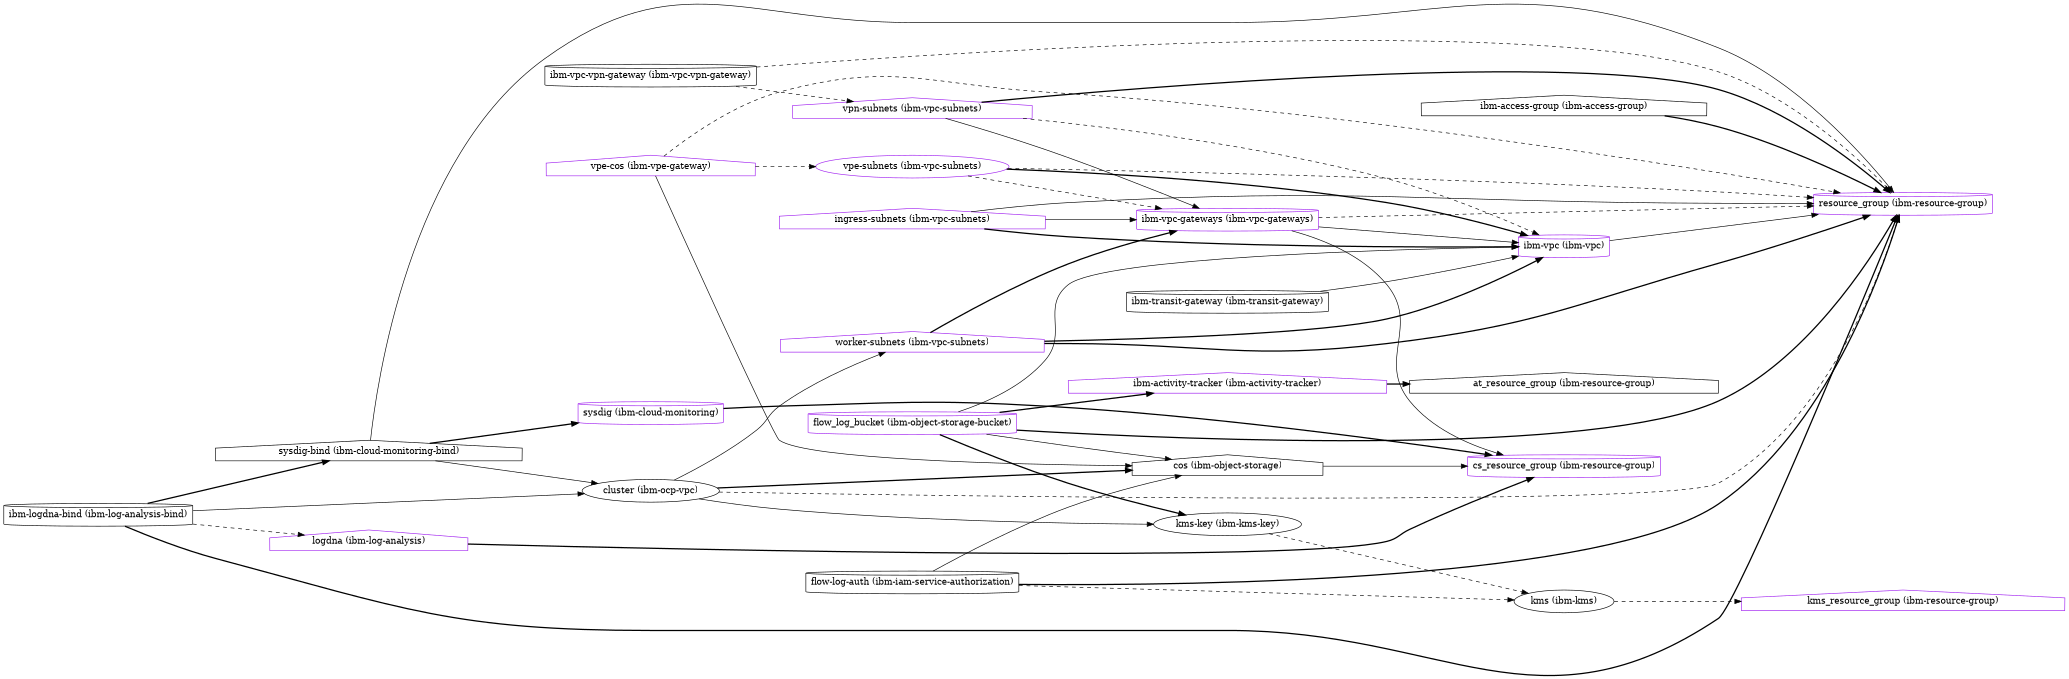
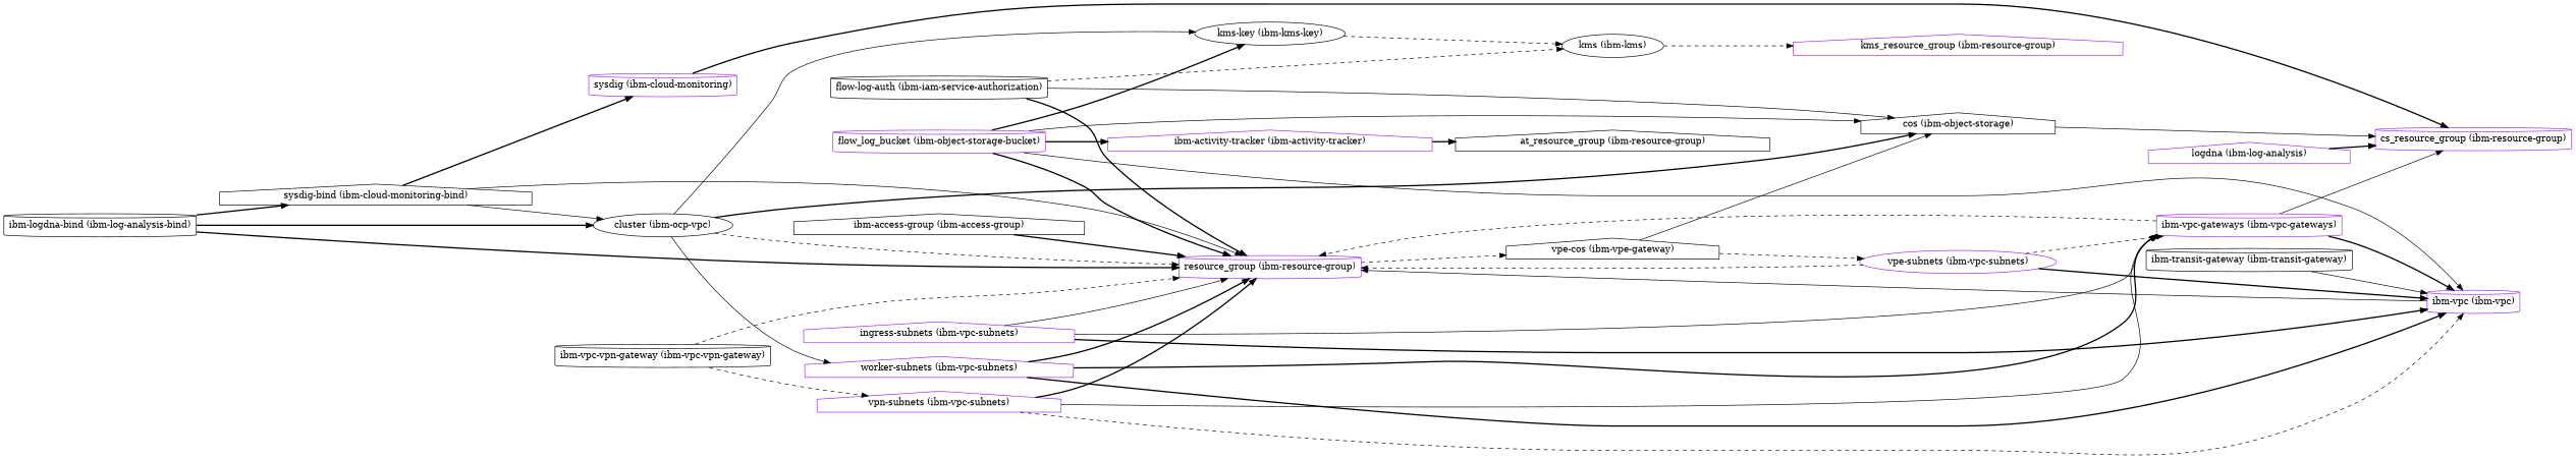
  digraph {
    rankdir=LR
    node [color=purple shape=house]
    edge [style=bold]
    "ibm-access-group (ibm-access-group)" [color=black]
    "resource_group (ibm-resource-group)" [shape=cylinder]
    "at_resource_group (ibm-resource-group)" [color=black]
    "ibm-activity-tracker (ibm-activity-tracker)"
    "sysdig (ibm-cloud-monitoring)" [shape=cylinder]
    "cs_resource_group (ibm-resource-group)" [shape=cylinder]
    "sysdig-bind (ibm-cloud-monitoring-bind)" [color=black]
    "cluster (ibm-ocp-vpc)" [color=black shape=ellipse]
    "cos (ibm-object-storage)" [color=black]
    "worker-subnets (ibm-vpc-subnets)"
    "kms-key (ibm-kms-key)" [color=black shape=ellipse]
    "ibm-vpc (ibm-vpc)" [shape=cylinder]
    "ibm-vpc-gateways (ibm-vpc-gateways)" [shape=cylinder]
    "kms (ibm-kms)" [color=black shape=ellipse]
    "kms_resource_group (ibm-resource-group)"
    "flow_log_bucket (ibm-object-storage-bucket)" [shape=cylinder]
    "flow-log-auth (ibm-iam-service-authorization)" [color=black shape=cylinder]
    "logdna (ibm-log-analysis)"
    "ibm-logdna-bind (ibm-log-analysis-bind)" [color=black shape=cylinder]
    "vpe-subnets (ibm-vpc-subnets)" [shape=ellipse]
    "ingress-subnets (ibm-vpc-subnets)"
    "ibm-vpc-vpn-gateway (ibm-vpc-vpn-gateway)" [color=black shape=cylinder]
    "vpn-subnets (ibm-vpc-subnets)"
-   "vpe-cos (ibm-vpe-gateway)"
+   "vpe-cos (ibm-vpe-gateway)" [color=black]
    "ibm-transit-gateway (ibm-transit-gateway)" [color=black shape=cylinder]
    "ibm-access-group (ibm-access-group)" -> "resource_group (ibm-resource-group)"
    "ibm-activity-tracker (ibm-activity-tracker)" -> "at_resource_group (ibm-resource-group)"
    "sysdig (ibm-cloud-monitoring)" -> "cs_resource_group (ibm-resource-group)"
    "sysdig-bind (ibm-cloud-monitoring-bind)" -> "resource_group (ibm-resource-group)" [style=solid]
    "sysdig-bind (ibm-cloud-monitoring-bind)" -> "sysdig (ibm-cloud-monitoring)"
    "sysdig-bind (ibm-cloud-monitoring-bind)" -> "cluster (ibm-ocp-vpc)" [style=solid]
    "cluster (ibm-ocp-vpc)" -> "resource_group (ibm-resource-group)" [style=dashed]
    "cluster (ibm-ocp-vpc)" -> "cos (ibm-object-storage)"
    "cluster (ibm-ocp-vpc)" -> "worker-subnets (ibm-vpc-subnets)" [style=solid]
    "cluster (ibm-ocp-vpc)" -> "kms-key (ibm-kms-key)" [style=solid]
    "cos (ibm-object-storage)" -> "cs_resource_group (ibm-resource-group)" [style=solid]
    "worker-subnets (ibm-vpc-subnets)" -> "resource_group (ibm-resource-group)"
    "worker-subnets (ibm-vpc-subnets)" -> "ibm-vpc (ibm-vpc)"
    "worker-subnets (ibm-vpc-subnets)" -> "ibm-vpc-gateways (ibm-vpc-gateways)"
    "kms-key (ibm-kms-key)" -> "kms (ibm-kms)" [style=dashed]
    "ibm-vpc (ibm-vpc)" -> "resource_group (ibm-resource-group)" [style=solid]
    "ibm-vpc-gateways (ibm-vpc-gateways)" -> "resource_group (ibm-resource-group)" [style=dashed]
    "ibm-vpc-gateways (ibm-vpc-gateways)" -> "cs_resource_group (ibm-resource-group)" [style=solid]
-   "ibm-vpc-gateways (ibm-vpc-gateways)" -> "ibm-vpc (ibm-vpc)" [style=solid]
+   "ibm-vpc-gateways (ibm-vpc-gateways)" -> "ibm-vpc (ibm-vpc)"
    "kms (ibm-kms)" -> "kms_resource_group (ibm-resource-group)" [style=dashed]
    "flow_log_bucket (ibm-object-storage-bucket)" -> "resource_group (ibm-resource-group)"
    "flow_log_bucket (ibm-object-storage-bucket)" -> "ibm-activity-tracker (ibm-activity-tracker)"
    "flow_log_bucket (ibm-object-storage-bucket)" -> "cos (ibm-object-storage)" [style=solid]
    "flow_log_bucket (ibm-object-storage-bucket)" -> "kms-key (ibm-kms-key)"
    "flow_log_bucket (ibm-object-storage-bucket)" -> "ibm-vpc (ibm-vpc)" [style=solid]
    "flow-log-auth (ibm-iam-service-authorization)" -> "resource_group (ibm-resource-group)"
    "flow-log-auth (ibm-iam-service-authorization)" -> "cos (ibm-object-storage)" [style=solid]
    "flow-log-auth (ibm-iam-service-authorization)" -> "kms (ibm-kms)" [style=dashed]
    "logdna (ibm-log-analysis)" -> "cs_resource_group (ibm-resource-group)"
    "ibm-logdna-bind (ibm-log-analysis-bind)" -> "resource_group (ibm-resource-group)"
    "ibm-logdna-bind (ibm-log-analysis-bind)" -> "sysdig-bind (ibm-cloud-monitoring-bind)"
-   "ibm-logdna-bind (ibm-log-analysis-bind)" -> "cluster (ibm-ocp-vpc)" [style=solid]
-   "ibm-logdna-bind (ibm-log-analysis-bind)" -> "logdna (ibm-log-analysis)" [style=dashed]
+   "ibm-logdna-bind (ibm-log-analysis-bind)" -> "cluster (ibm-ocp-vpc)"
    "vpe-subnets (ibm-vpc-subnets)" -> "resource_group (ibm-resource-group)" [style=dashed]
    "vpe-subnets (ibm-vpc-subnets)" -> "ibm-vpc (ibm-vpc)"
    "vpe-subnets (ibm-vpc-subnets)" -> "ibm-vpc-gateways (ibm-vpc-gateways)" [style=dashed]
    "ingress-subnets (ibm-vpc-subnets)" -> "resource_group (ibm-resource-group)" [style=solid]
    "ingress-subnets (ibm-vpc-subnets)" -> "ibm-vpc (ibm-vpc)"
    "ingress-subnets (ibm-vpc-subnets)" -> "ibm-vpc-gateways (ibm-vpc-gateways)" [style=solid]
    "ibm-vpc-vpn-gateway (ibm-vpc-vpn-gateway)" -> "resource_group (ibm-resource-group)" [style=dashed]
    "ibm-vpc-vpn-gateway (ibm-vpc-vpn-gateway)" -> "vpn-subnets (ibm-vpc-subnets)" [style=dashed]
    "vpn-subnets (ibm-vpc-subnets)" -> "resource_group (ibm-resource-group)"
    "vpn-subnets (ibm-vpc-subnets)" -> "ibm-vpc (ibm-vpc)" [style=dashed]
    "vpn-subnets (ibm-vpc-subnets)" -> "ibm-vpc-gateways (ibm-vpc-gateways)" [style=solid]
-   "vpe-cos (ibm-vpe-gateway)" -> "resource_group (ibm-resource-group)" [style=dashed]
+   "resource_group (ibm-resource-group)" -> "vpe-cos (ibm-vpe-gateway)" [style=dashed]
    "vpe-cos (ibm-vpe-gateway)" -> "cos (ibm-object-storage)" [style=solid]
    "vpe-cos (ibm-vpe-gateway)" -> "vpe-subnets (ibm-vpc-subnets)" [style=dashed]
    "ibm-transit-gateway (ibm-transit-gateway)" -> "ibm-vpc (ibm-vpc)" [style=solid]
  }
